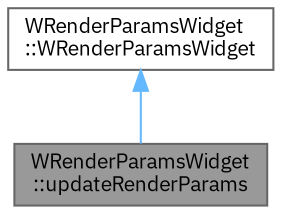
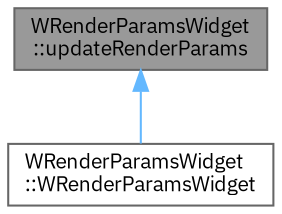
  digraph {
    rankdir=TB
    fontname="IBM Plex Sans"
    node [fontname="IBM Plex Sans" fontsize=10 shape=box style=filled]
    n1 [color=gray40 fillcolor=grey60 fontcolor=black height=0.2 label="WRenderParamsWidget\l::updateRenderParams" width=0.4]
    n2 [color=grey40 fillcolor=white height=0.2 label="WRenderParamsWidget\l::WRenderParamsWidget" width=0.4]
-   n2 -> n1 [color=steelblue1 dir=back fontname="IBM Plex Sans" fontsize=10 labelfontname=Helvetica labelfontsize=10 style=solid]
+   n1 -> n2 [color=steelblue1 dir=back fontname="IBM Plex Sans" fontsize=10 labelfontname=Helvetica labelfontsize=10 style=solid]
  }
